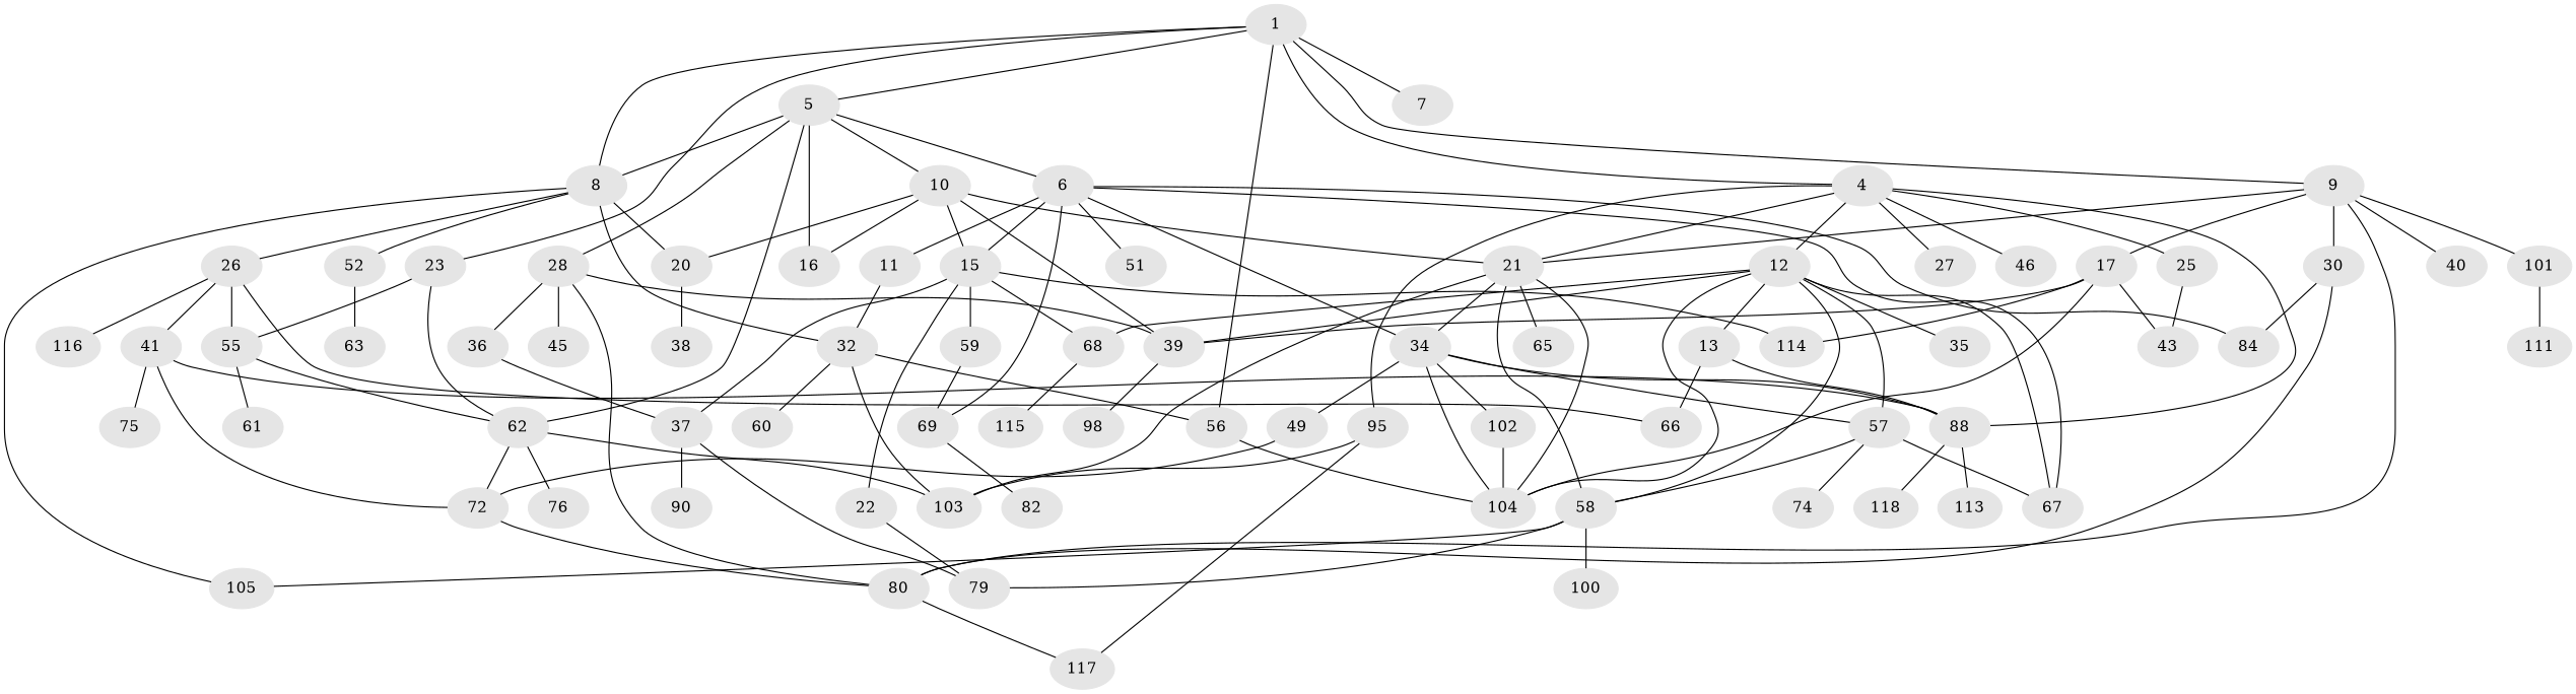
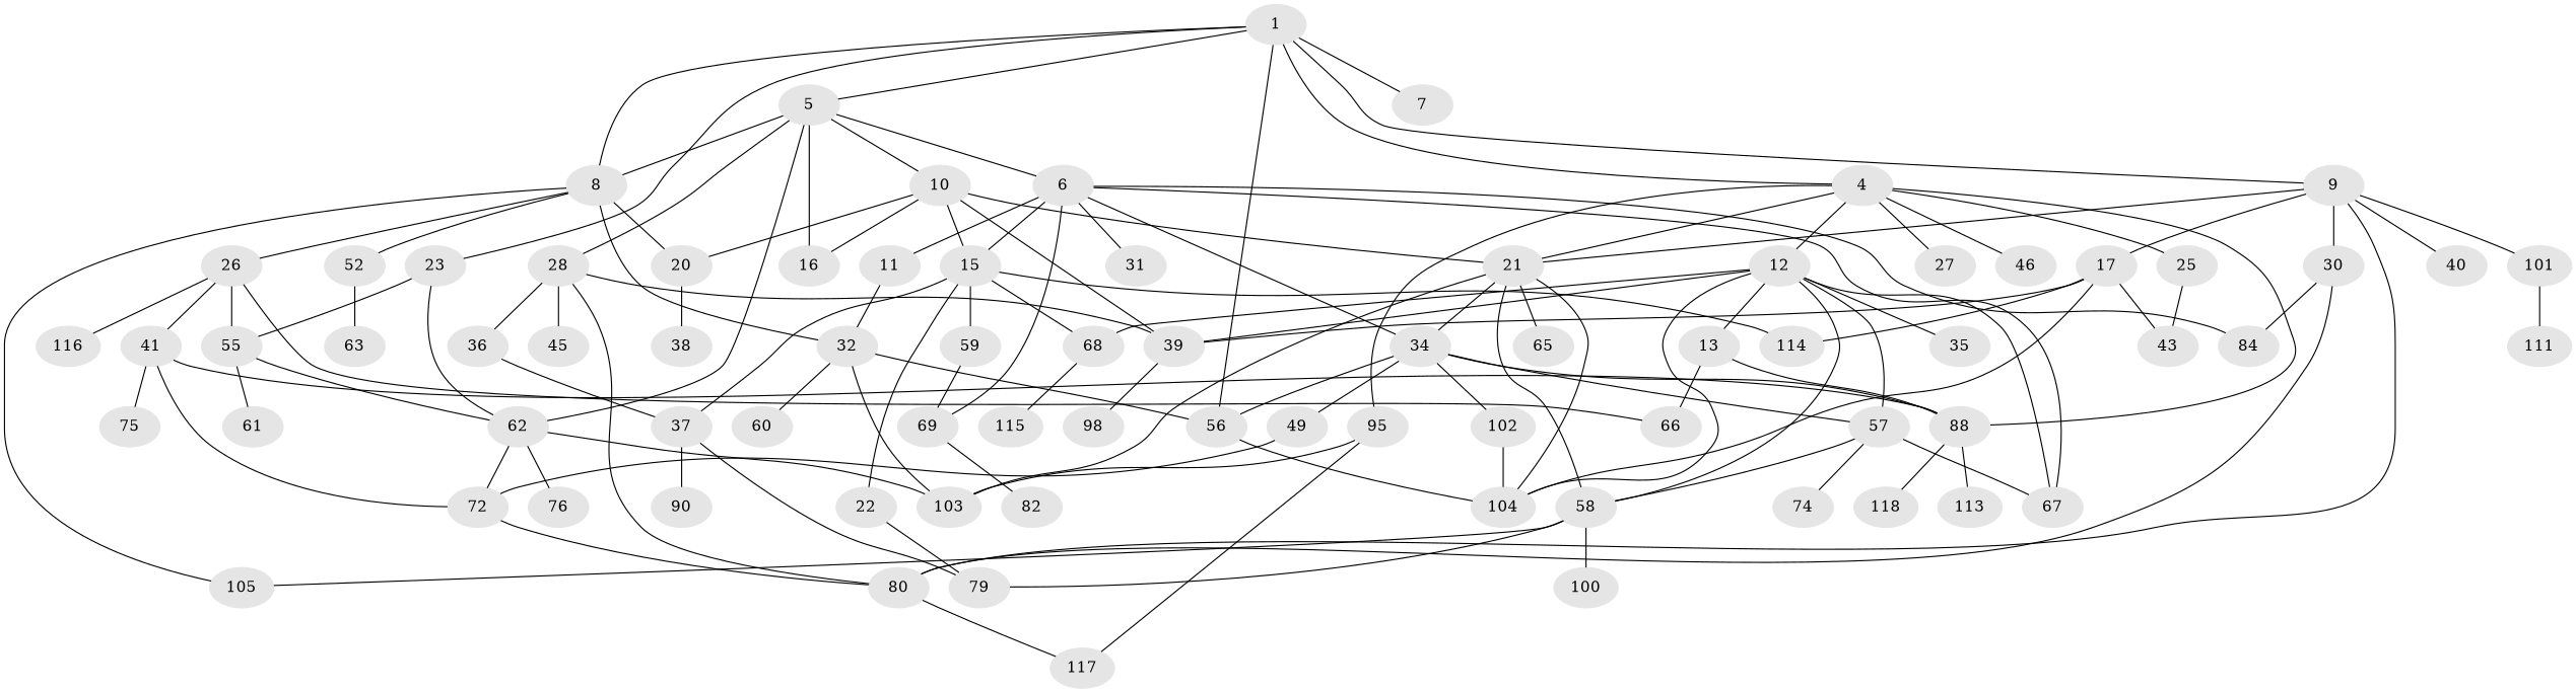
  graph {
    node [color=gray90 style=filled]
    1 [super="+2"]
    n2 [label=4 super="+4"]
    5
    7 [super="+91"]
    8 [super="+18"]
    9 [super="+19"]
    23 [super="+33"]
    56
    12 [super="+29"]
    21 [super="+44"]
    25 [super="+53"]
    27 [super="+97"]
    46
    88 [super="+92"]
    95
    6 [super="+14"]
    10 [super="+47"]
    16 [super="+96"]
    28 [super="+51"]
    62 [super="+86"]
    20
    26 [super="+71"]
    32 [super="+50"]
    52
    105 [super="+110"]
    17 [super="+87"]
    30 [super="+83"]
    40
    80 [super="+107"]
    101
    55 [super="+99"]
    104 [super="+119"]
    67 [super="+106"]
    39 [super="+77"]
    13 [super="+42"]
    35 [super="+70"]
    57 [super="+73"]
    58 [super="+93"]
    68
    34 [super="+64"]
    65
    103 [super="+112"]
    43
    113
    118
    117
    11
    15 [super="+98"]
-   31 [label=51]
+   31
    69
    84
    36
    45
    72 [super="+89"]
    76
    22 [super="+24"]
    37 [super="+54"]
    59 [super="+78"]
    114
    49
    102
    82
    38 [super="+94"]
    66
    41 [super="+85"]
    116
    60
    63 [super="+109"]
    111
    n70 [label=98 super="+81"]
    74
    79
    100
    115
    90
    61
    75
    1 -- n2
    1 -- 5
    1 -- 7
    1 -- 8
    1 -- 9
    1 -- 23
    1 -- 56
    n2 -- 12
    n2 -- 21
    n2 -- 25
    n2 -- 27
    n2 -- 46
    n2 -- 88
    n2 -- 95
    5 -- 8
    5 -- 6
    5 -- 10
    5 -- 16
    5 -- 28
    5 -- 62
    8 -- 20
    8 -- 26
    8 -- 32
    8 -- 52
    8 -- 105
    9 -- 21
    9 -- 17
    9 -- 30
    9 -- 40
    9 -- 80
    9 -- 101
    23 -- 62
    23 -- 55
    56 -- 104
    12 -- 104
    12 -- 67
    12 -- 39
    12 -- 13
    12 -- 35
    12 -- 57
    12 -- 58
    12 -- 68
    21 -- 104
    21 -- 58
    21 -- 34
    21 -- 65
    21 -- 103
    25 -- 43
    88 -- 113
    88 -- 118
    95 -- 103
    95 -- 117
    6 -- 67
    6 -- 34
    6 -- 11
    6 -- 15
    6 -- 31
    6 -- 69
    6 -- 84
    10 -- 21
    10 -- 16
    10 -- 20
    10 -- 39
    10 -- 15
    28 -- 80
    28 -- 39
    28 -- 36
    28 -- 45
    62 -- 103
    62 -- 72
    62 -- 76
    20 -- 38
    26 -- 55
    26 -- 66
    26 -- 41
    26 -- 116
    32 -- 56
    32 -- 103
    32 -- 60
    52 -- 63
    17 -- 104
    17 -- 39
    17 -- 43
    17 -- 114
    30 -- 80
    30 -- 84
    80 -- 117
    101 -- 111
    55 -- 62
    55 -- 61
    39 -- n70
    13 -- 88
    13 -- 66
    57 -- 67
    57 -- 58
    57 -- 74
    58 -- 105
    58 -- 79
    58 -- 100
    68 -- 115
-   34 -- 104
+   34 -- 56
    34 -- 88
    34 -- 57
    34 -- 49
    34 -- 102
    11 -- 32
    15 -- 68
    15 -- 22
    15 -- 37
    15 -- 59
    15 -- 114
    69 -- 82
    36 -- 37
    72 -- 80
    22 -- 79
    37 -- 79
    37 -- 90
    59 -- 69
    49 -- 72
    102 -- 104
    41 -- 88
    41 -- 72
    41 -- 75
  }
